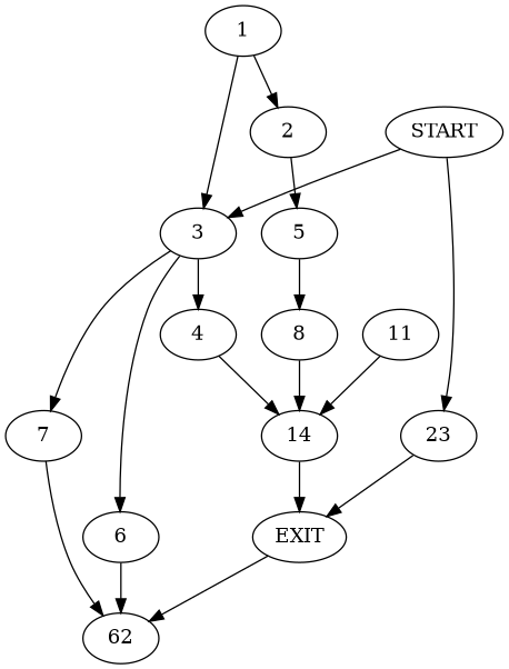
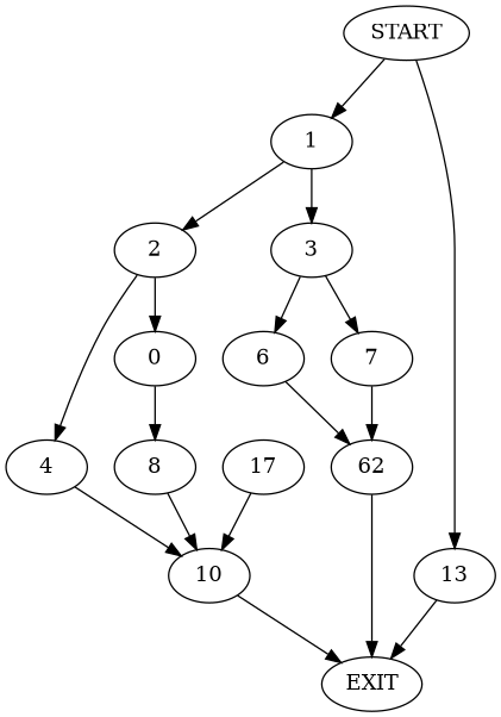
  digraph {
    n1 [label=START]
    1
-   13 [label=23]
+   13
    2
    3
    n6 [label=EXIT]
    4
-   5
+   5 [label=0]
    6
    7
-   10 [label=14]
+   10
    8
    n13 [label=62]
-   11
-   n1 -> 3
+   11 [label=17]
+   n1 -> 1
    n1 -> 13
    1 -> 2
    1 -> 3
    13 -> n6
-   3 -> 4
+   2 -> 4
    2 -> 5
    3 -> 6
    3 -> 7
    4 -> 10
    5 -> 8
    6 -> n13
    7 -> n13
    10 -> n6
    8 -> 10
-   n6 -> n13
+   n13 -> n6
    11 -> 10
  }
